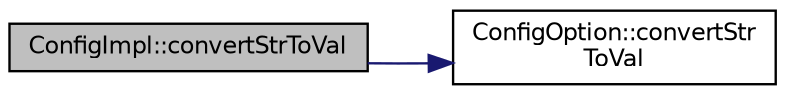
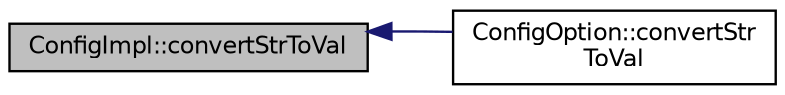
  digraph {
    rankdir=LR
    node [color=black fontname=Helvetica fontsize=10 shape=record style=filled]
    n1 [fillcolor=grey75 fontcolor=black height=0.2 label="ConfigImpl::convertStrToVal" width=0.4]
    n2 [fillcolor=white height=0.2 label="ConfigOption::convertStr\lToVal" width=0.4]
-   n1 -> n2 [color=midnightblue fontname=Helvetica fontsize=10 labelfontname=Helvetica labelfontsize=10 style=solid]
+   n2 -> n1 [color=midnightblue fontname=Helvetica fontsize=10 labelfontname=Helvetica labelfontsize=10 style=solid]
  }
